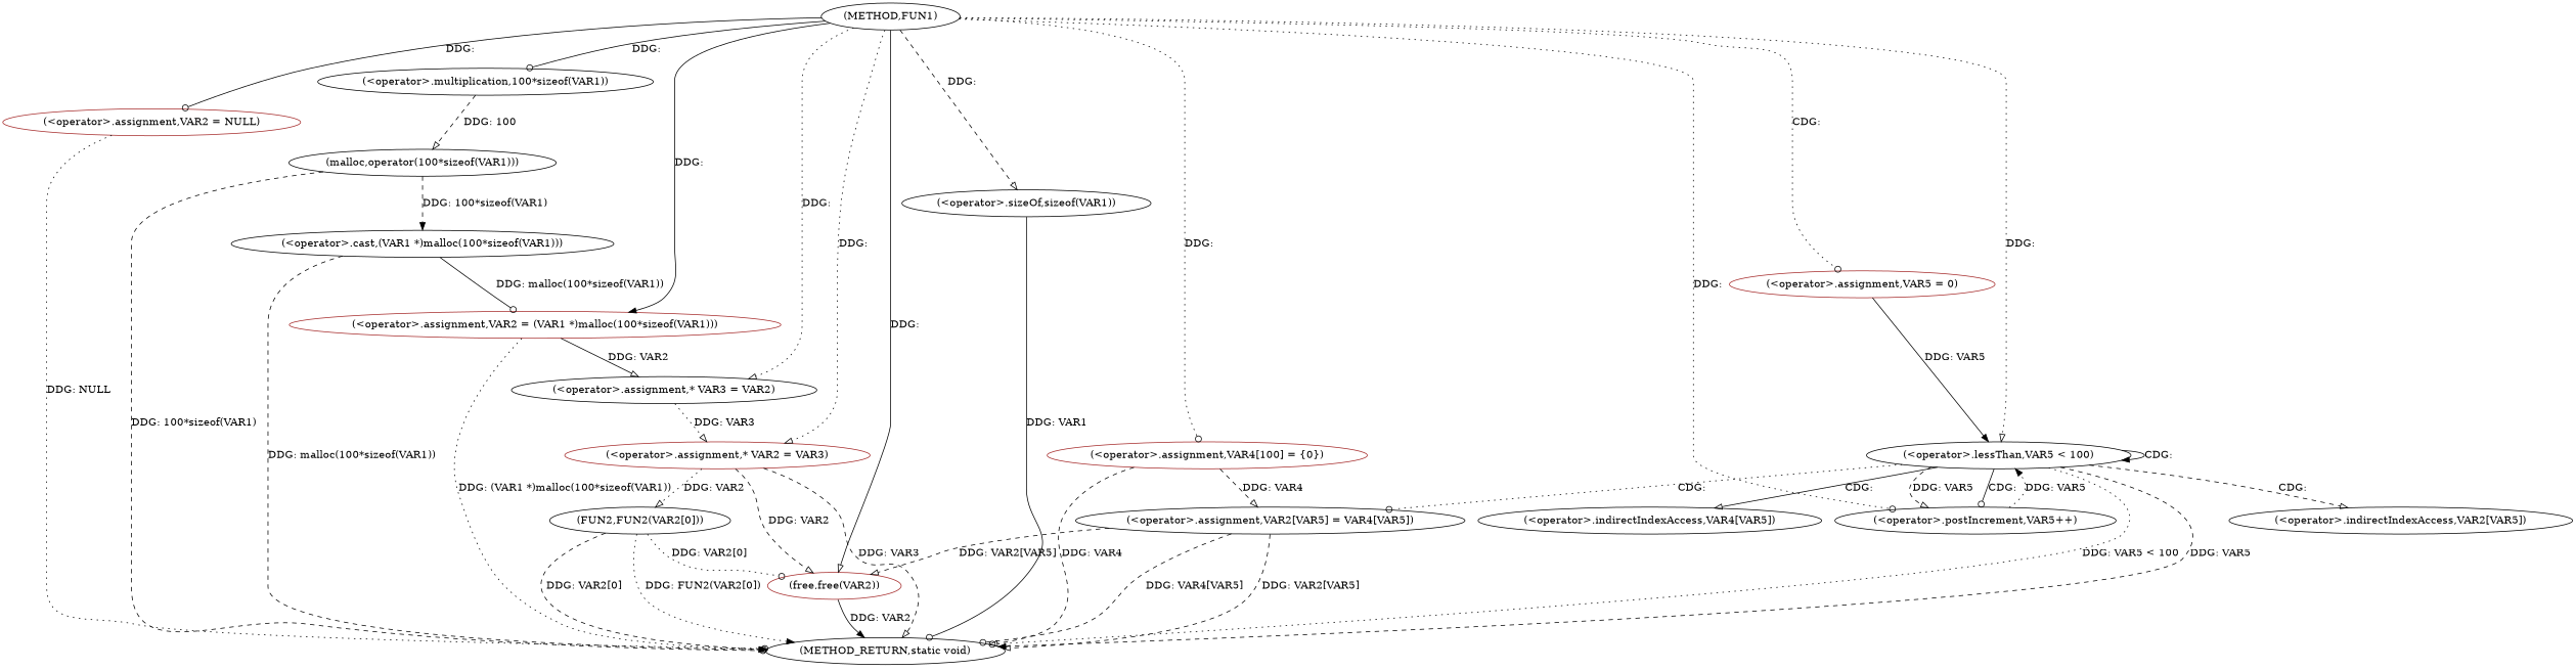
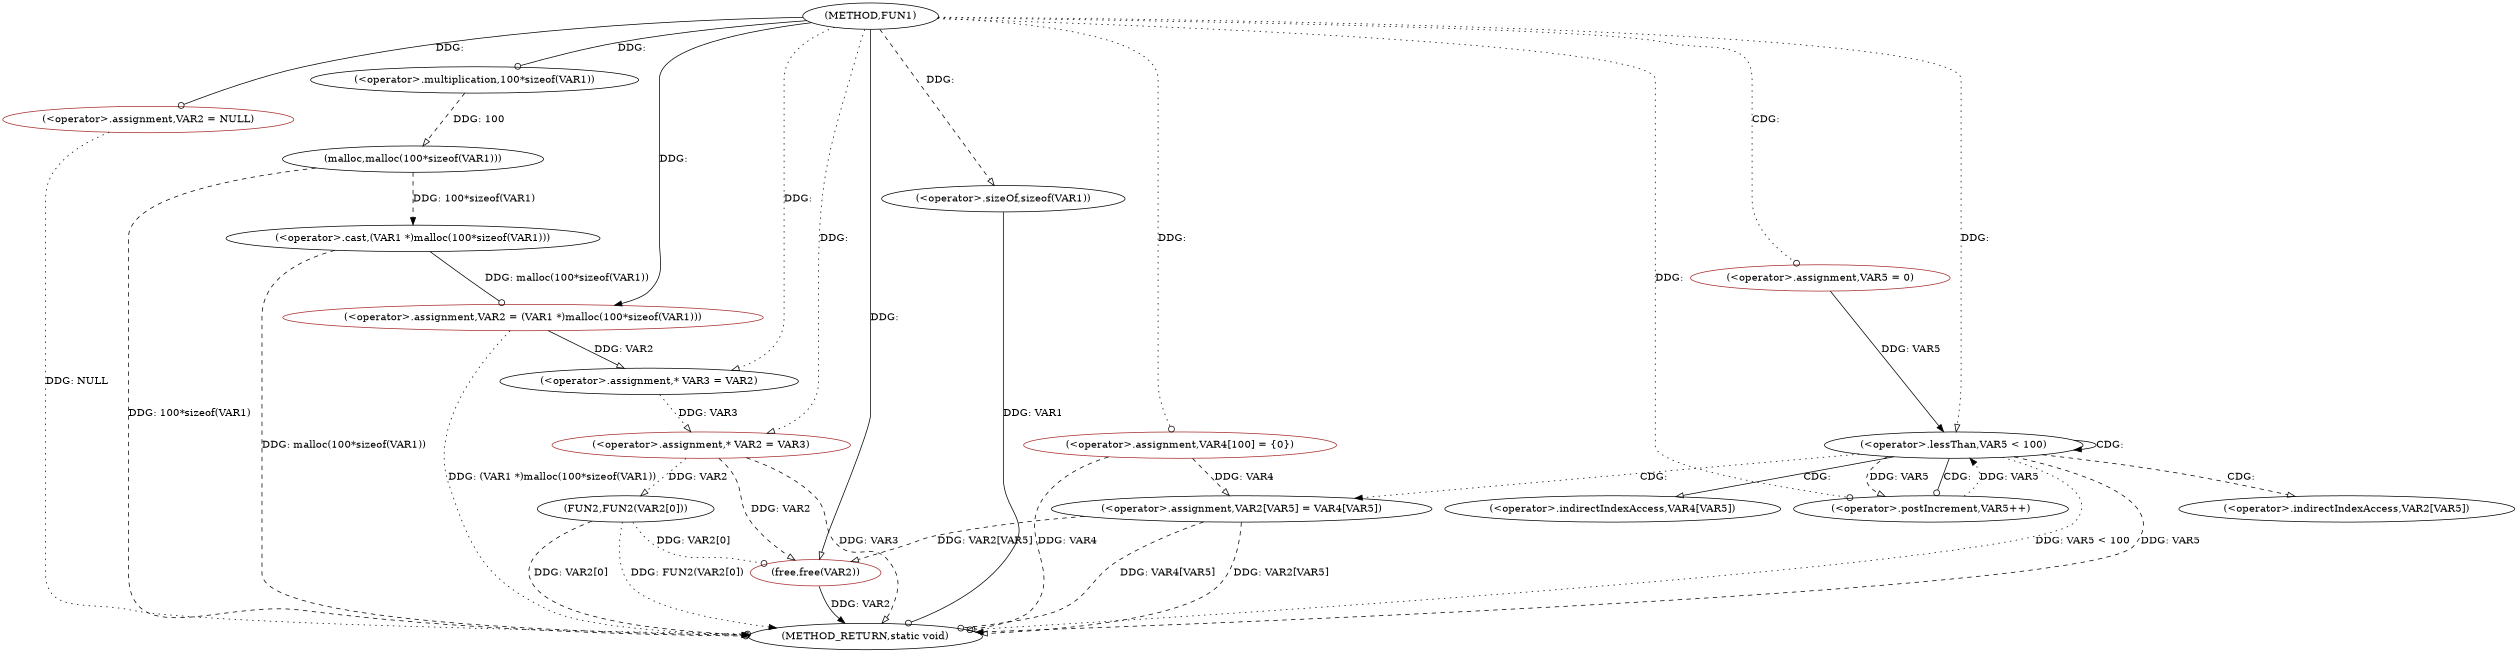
  digraph {
    node [color=black]
    edge [arrowhead=onormal style=dashed]
    n1 [label="(METHOD,FUN1)"]
    n2 [color=brown label="(<operator>.assignment,VAR2 = NULL)"]
    n3 [color=brown label="(<operator>.assignment,VAR2 = (VAR1 *)malloc(100*sizeof(VAR1)))"]
    n4 [label="(<operator>.multiplication,100*sizeof(VAR1))"]
    n5 [label="(<operator>.sizeOf,sizeof(VAR1))"]
    n6 [label="(<operator>.assignment,* VAR3 = VAR2)"]
    n7 [color=brown label="(<operator>.assignment,* VAR2 = VAR3)"]
    n8 [color=brown label="(<operator>.assignment,VAR4[100] = {0})"]
    n9 [color=brown label="(<operator>.assignment,VAR5 = 0)"]
    n10 [label="(<operator>.lessThan,VAR5 < 100)"]
    n11 [label="(<operator>.postIncrement,VAR5++)"]
    n12 [color=brown label="(free,free(VAR2))"]
    n13 [label="(METHOD_RETURN,static void)"]
-   n14 [label="(malloc,operator(100*sizeof(VAR1)))"]
+   n14 [label="(malloc,malloc(100*sizeof(VAR1)))"]
    n15 [label="(FUN2,FUN2(VAR2[0]))"]
    n16 [label="(<operator>.assignment,VAR2[VAR5] = VAR4[VAR5])"]
    n17 [label="(<operator>.indirectIndexAccess,VAR2[VAR5])"]
    n18 [label="(<operator>.indirectIndexAccess,VAR4[VAR5])"]
    n19 [label="(<operator>.cast,(VAR1 *)malloc(100*sizeof(VAR1)))"]
    n1 -> n2 [arrowhead=odot label="DDG: " style=solid]
    n1 -> n3 [arrowhead=normal label="DDG: " style=solid]
    n1 -> n4 [arrowhead=odot label="DDG: " style=solid]
    n1 -> n5 [label="DDG: "]
    n1 -> n6 [label="DDG: " style=dotted]
    n1 -> n7 [label="DDG: " style=dotted]
    n1 -> n8 [arrowhead=odot label="DDG: " style=dotted]
    n1 -> n9 [arrowhead=odot label="CDG: " style=dotted]
    n1 -> n10 [label="DDG: " style=dotted]
    n1 -> n11 [arrowhead=odot label="DDG: " style=dotted]
    n1 -> n12 [label="DDG: " style=solid]
    n2 -> n13 [arrowhead=odot label="DDG: NULL" style=dotted]
    n3 -> n6 [label="DDG: VAR2" style=solid]
    n3 -> n13 [arrowhead=odot label="DDG: (VAR1 *)malloc(100*sizeof(VAR1))" style=dotted]
    n4 -> n14 [label="DDG: 100"]
    n5 -> n13 [arrowhead=odot label="DDG: VAR1" style=solid]
    n6 -> n7 [label="DDG: VAR3" style=dotted]
    n7 -> n12 [label="DDG: VAR2"]
    n7 -> n13 [label="DDG: VAR3"]
    n7 -> n15 [label="DDG: VAR2" style=dotted]
    n8 -> n13 [label="DDG: VAR4"]
    n8 -> n16 [label="DDG: VAR4"]
    n9 -> n10 [arrowhead=normal label="DDG: VAR5" style=solid]
    n10 -> n10 [arrowhead=normal label="CDG: " style=solid]
    n10 -> n11 [label="DDG: VAR5"]
    n10 -> n11 [arrowhead=odot label="CDG: " style=solid]
    n10 -> n13 [arrowhead=odot label="DDG: VAR5 < 100" style=dotted]
    n10 -> n13 [arrowhead=normal label="DDG: VAR5"]
-   n10 -> n16 [arrowhead=odot label="CDG: " style=dotted]
+   n10 -> n16 [arrowhead=normal label="CDG: " style=dotted]
    n10 -> n17 [label="CDG: "]
    n10 -> n18 [label="CDG: " style=solid]
    n11 -> n10 [arrowhead=normal label="DDG: VAR5" style=dotted]
    n12 -> n13 [arrowhead=normal label="DDG: VAR2" style=solid]
    n14 -> n13 [arrowhead=odot label="DDG: 100*sizeof(VAR1)"]
    n14 -> n19 [arrowhead=normal label="DDG: 100*sizeof(VAR1)"]
    n15 -> n12 [arrowhead=odot label="DDG: VAR2[0]" style=dotted]
    n15 -> n13 [arrowhead=normal label="DDG: VAR2[0]"]
    n15 -> n13 [arrowhead=normal label="DDG: FUN2(VAR2[0])" style=dotted]
    n16 -> n12 [label="DDG: VAR2[VAR5]"]
    n16 -> n13 [label="DDG: VAR2[VAR5]"]
    n16 -> n13 [arrowhead=odot label="DDG: VAR4[VAR5]"]
    n19 -> n3 [arrowhead=odot label="DDG: malloc(100*sizeof(VAR1))" style=solid]
    n19 -> n13 [arrowhead=normal label="DDG: malloc(100*sizeof(VAR1))"]
  }
